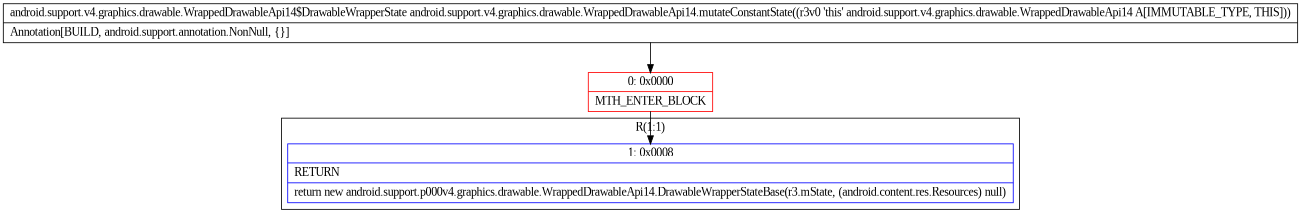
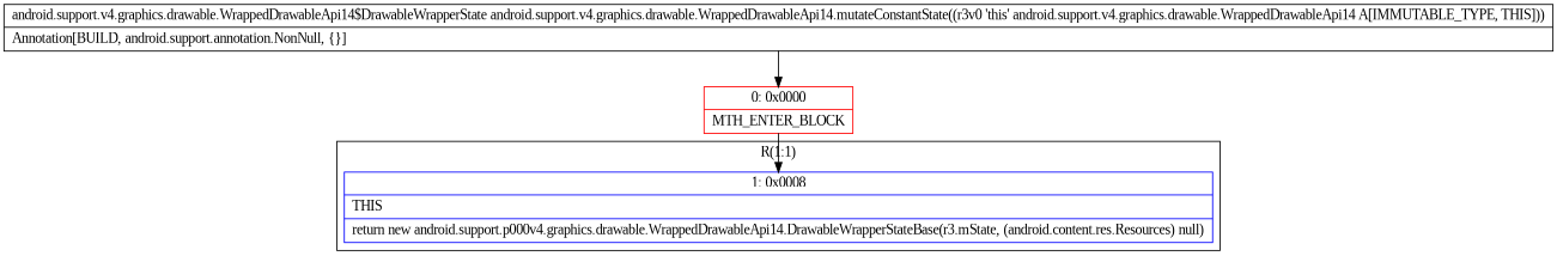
  digraph {
    fontname="Liberation Serif"
    node [shape=record fontname="Liberation Serif"]
    edge [fontname="Liberation Serif"]
-   n1 [color=blue label="{1\:\ 0x0008|RETURN\l|return new android.support.p000v4.graphics.drawable.WrappedDrawableApi14.DrawableWrapperStateBase(r3.mState, (android.content.res.Resources) null)\l}"]
+   n1 [color=blue label="{1\:\ 0x0008|THIS\l|return new android.support.p000v4.graphics.drawable.WrappedDrawableApi14.DrawableWrapperStateBase(r3.mState, (android.content.res.Resources) null)\l}"]
    n2 [color=red label="{0\:\ 0x0000|MTH_ENTER_BLOCK\l}"]
    n3 [label="{android.support.v4.graphics.drawable.WrappedDrawableApi14$DrawableWrapperState android.support.v4.graphics.drawable.WrappedDrawableApi14.mutateConstantState((r3v0 'this' android.support.v4.graphics.drawable.WrappedDrawableApi14 A[IMMUTABLE_TYPE, THIS]))  | Annotation[BUILD, android.support.annotation.NonNull, \{\}]\l}"]
    subgraph cluster_1 {
      label="R(1:1)"
      n1
    }
    n2 -> n1
    n3 -> n2
  }
